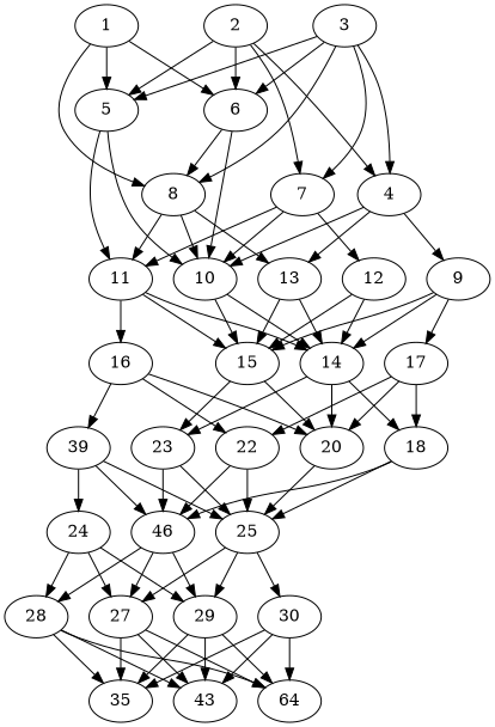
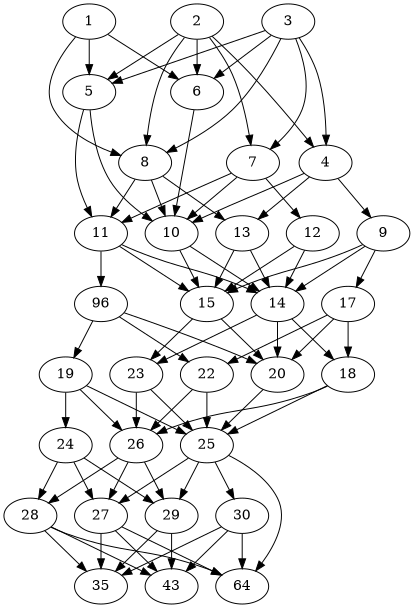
  digraph {
    node [alpha=0.03]
    1 [alpha=0.01 expect_size=18902016]
    5 [alpha=0.19 expect_size=32958464]
    6 [alpha=0.20 expect_size=28638208]
    8 [alpha=0.07 expect_size=51178496]
    10 [alpha=0.01 expect_size=26823680]
    11 [expect_size=15125504]
    7 [expect_size=43598848]
    12 [alpha=0.01 expect_size=17186816]
    13 [alpha=0.18 expect_size=46891008]
    14 [alpha=0.07 expect_size=7973888]
    15 [alpha=0.08 expect_size=15228928]
-   16 [alpha=0.00 expect_size=13831168]
+   16 [alpha=0.00 expect_size=13831168 label=96]
    2 [alpha=0.13 expect_size=9460736]
    4 [expect_size=40409088]
    9 [alpha=0.14 expect_size=32328704]
    17 [alpha=0.13 expect_size=13521920]
    3 [alpha=0.04 expect_size=20711424]
    18 [alpha=0.14 expect_size=19636224]
    20 [alpha=0.08 expect_size=21184512]
    23 [alpha=0.14 expect_size=30962688]
    22 [alpha=0.01 expect_size=29669376]
-   19 [alpha=0.09 expect_size=35420160 label=39]
+   19 [alpha=0.09 expect_size=35420160]
    25 [expect_size=41919488]
-   26 [alpha=0.13 expect_size=14474240 label=46]
+   26 [alpha=0.13 expect_size=14474240]
    24 [expect_size=25342976]
    27 [alpha=0.19 expect_size=14612480]
    29 [expect_size=31291392]
    30 [alpha=0.09 expect_size=5365760]
    28 [alpha=0.05 expect_size=44597248]
    n30 [alpha=0.09 expect_size=11838464 label=43]
    n31 [expect_size=45374464 label=64]
    35 [alpha=0.02 expect_size=51695616]
    1 -> 5
    1 -> 6
    1 -> 8
    5 -> 10
    5 -> 11
    6 -> 10
    8 -> 10
    8 -> 11
    8 -> 13
    10 -> 14
    10 -> 15
    11 -> 14
    11 -> 15
    11 -> 16
    7 -> 10
    7 -> 11
    7 -> 12
    12 -> 14
    12 -> 15
    13 -> 14
    13 -> 15
    14 -> 18
    14 -> 20
    14 -> 23
    15 -> 20
    15 -> 23
    16 -> 20
    16 -> 22
    16 -> 19
    2 -> 5
    2 -> 6
-   6 -> 8
+   2 -> 8
    2 -> 7
    2 -> 4
    4 -> 10
    4 -> 13
    4 -> 9
    9 -> 14
    9 -> 15
    9 -> 17
    17 -> 18
    17 -> 20
    17 -> 22
    3 -> 5
    3 -> 6
    3 -> 8
    3 -> 7
    3 -> 4
    18 -> 25
    18 -> 26
    20 -> 25
    23 -> 25
    23 -> 26
    22 -> 25
    22 -> 26
    19 -> 25
    19 -> 26
    19 -> 24
    25 -> 27
    25 -> 29
    25 -> 30
    26 -> 27
    26 -> 29
    26 -> 28
    24 -> 27
    24 -> 29
    24 -> 28
    27 -> n30
    27 -> n31
    27 -> 35
    29 -> n30
-   29 -> n31
+   25 -> n31
    29 -> 35
    30 -> n30
    30 -> n31
    30 -> 35
    28 -> n30
    28 -> n31
    28 -> 35
  }
